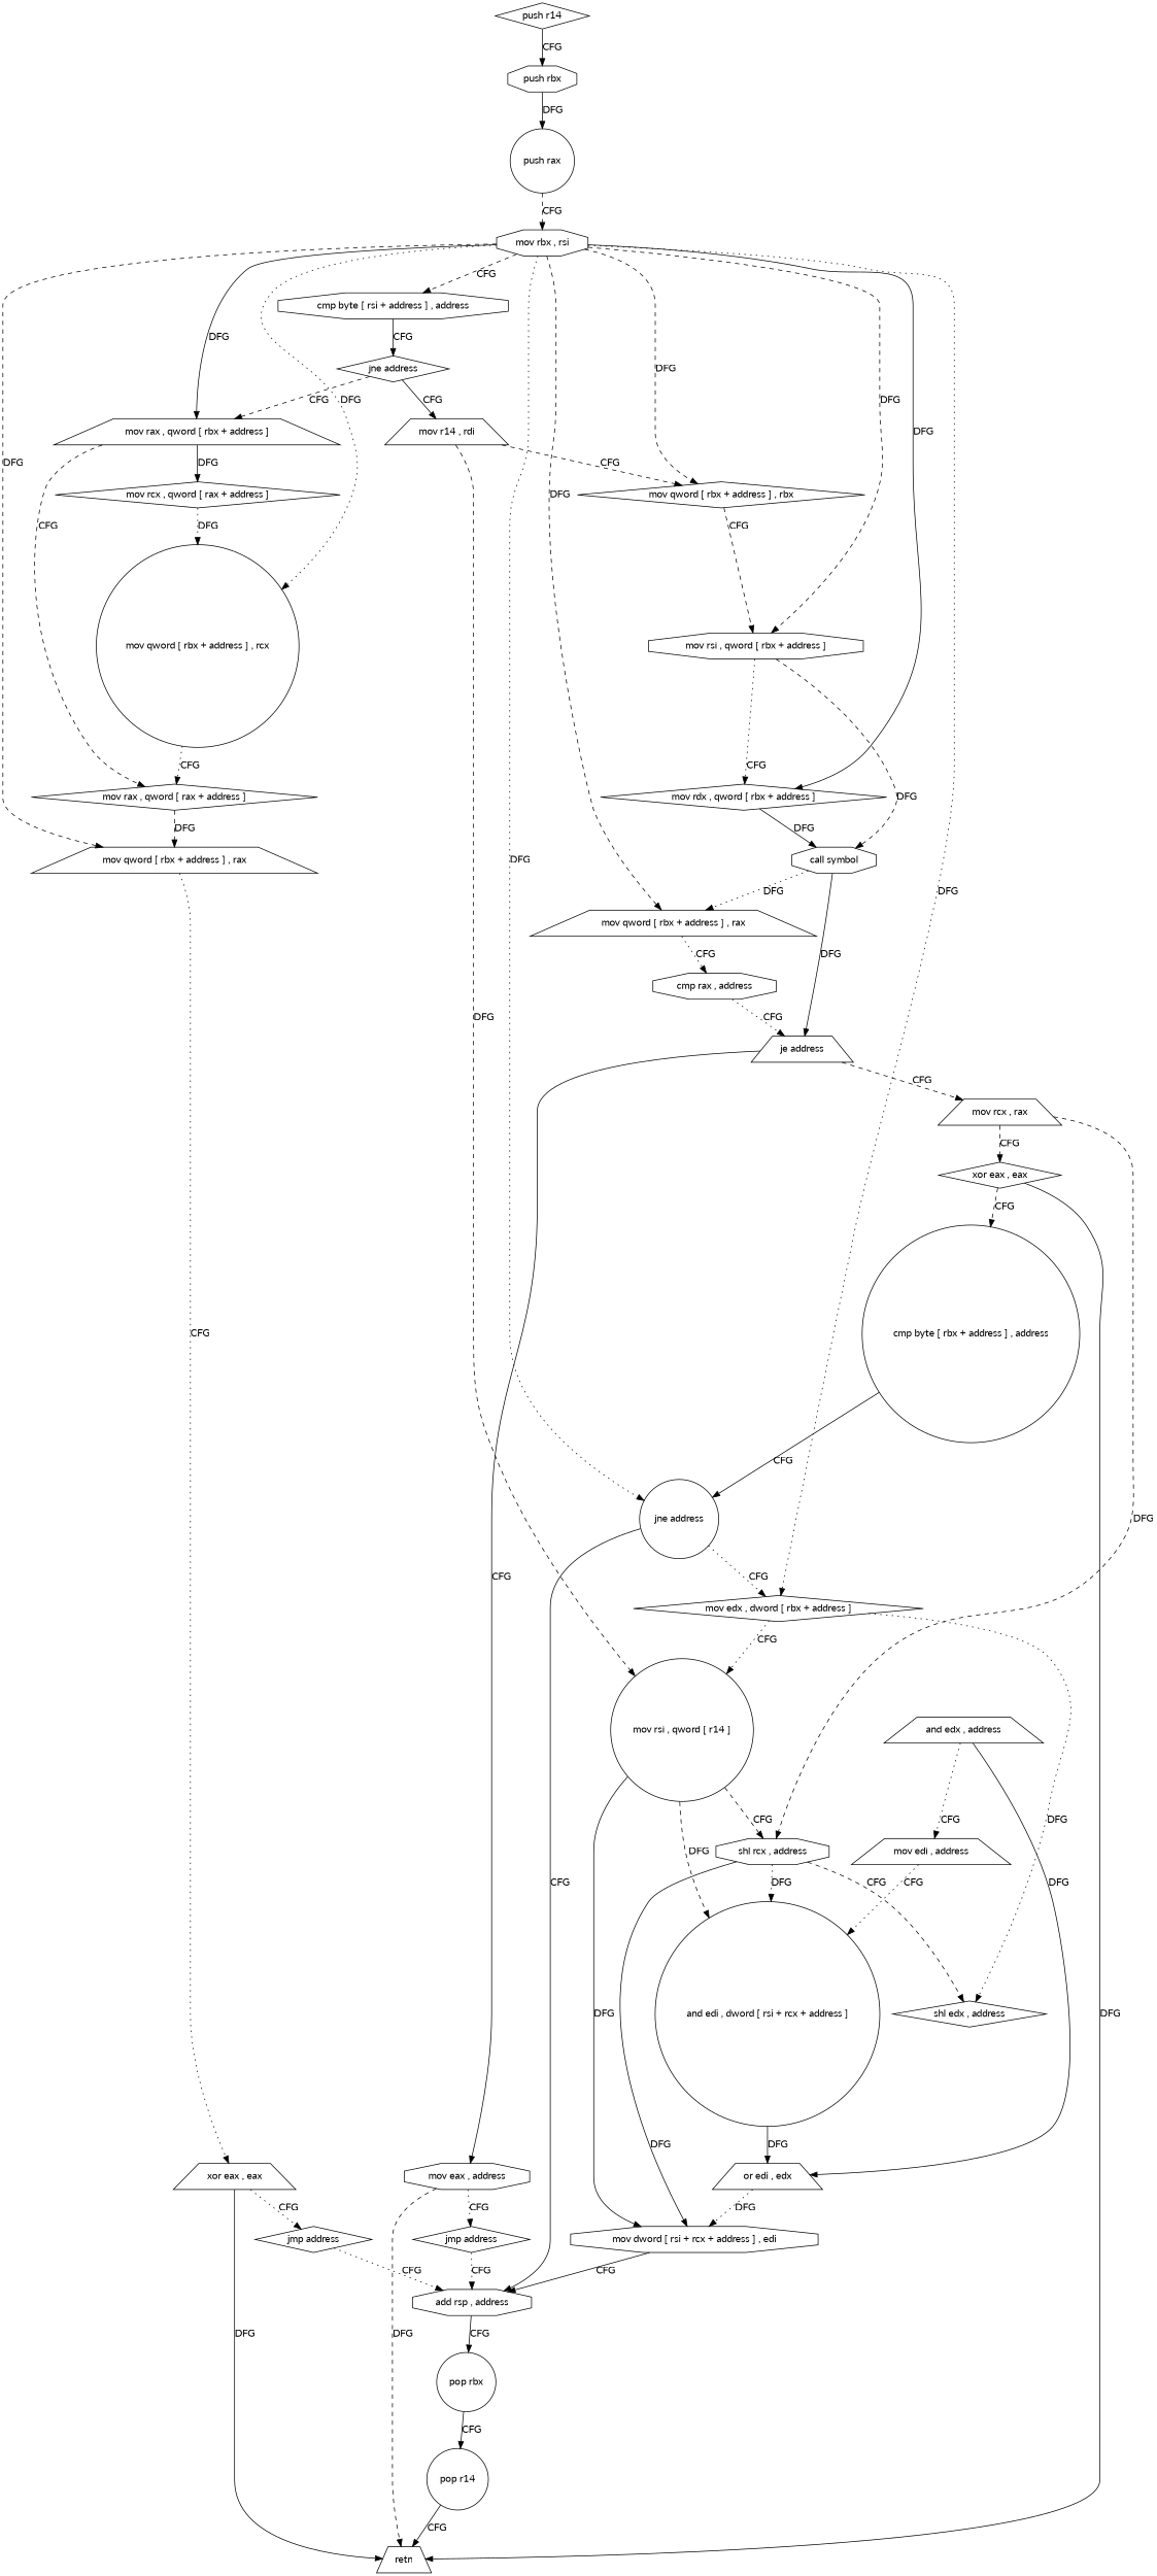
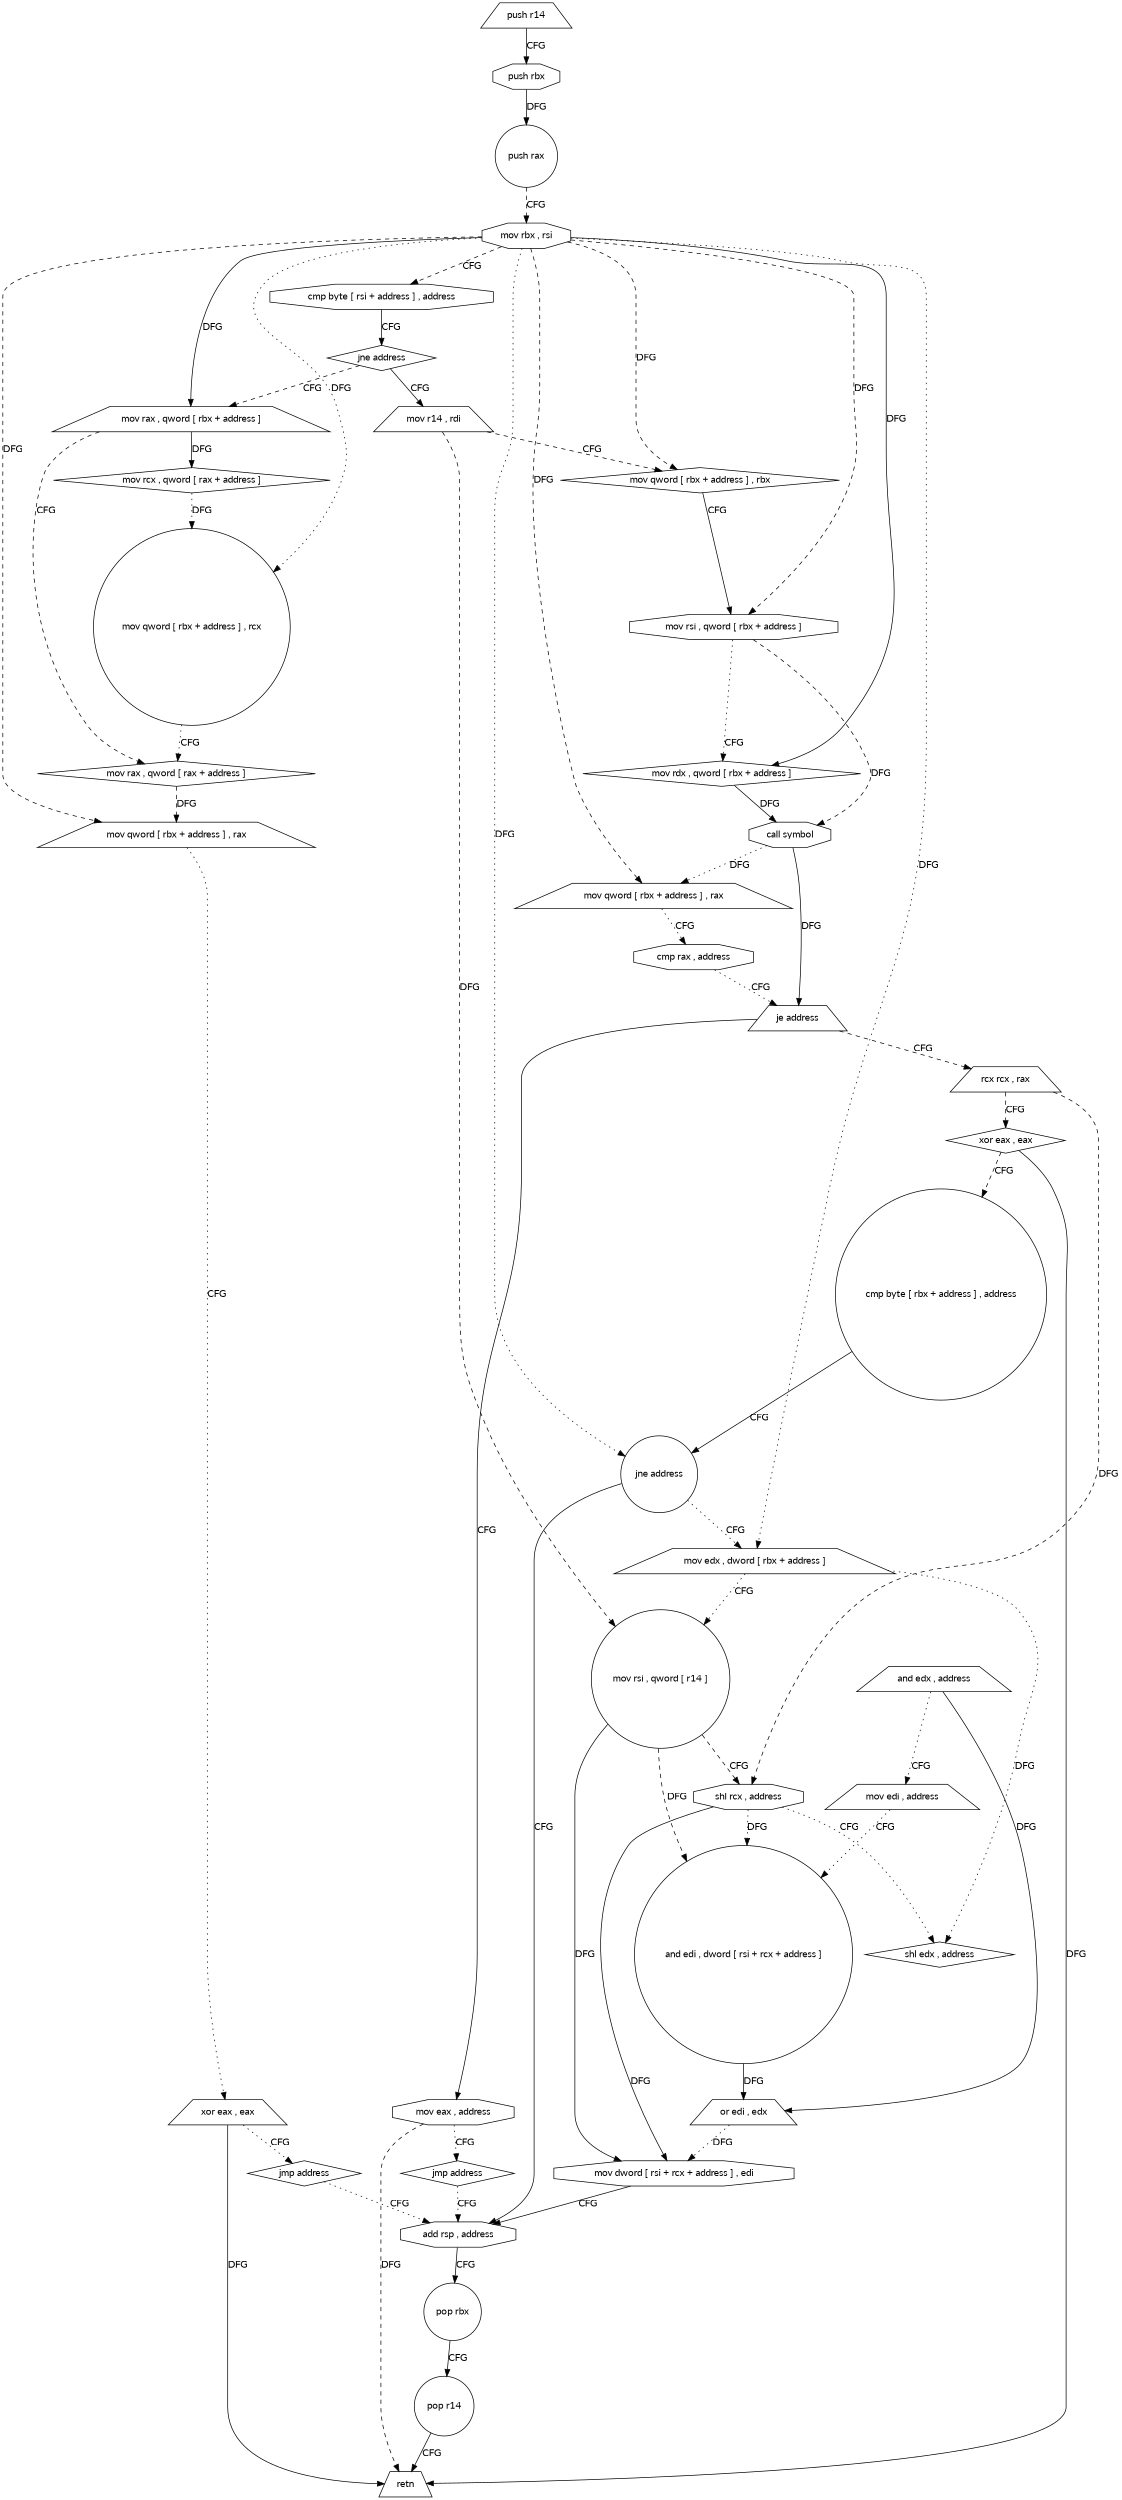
  digraph {
    fontname=Lato
    node [fontname=Lato shape=trapezium]
    edge [fontname=Lato style=solid]
-   n1 [label="push r14" shape=diamond]
+   n1 [label="push r14"]
    n2 [label="push rbx" shape=octagon]
    n3 [label="push rax" shape=circle]
    n4 [label="mov rbx , rsi" shape=octagon]
    n5 [label="cmp byte [ rsi + address ] , address" shape=octagon]
    n6 [label="mov rax , qword [ rbx + address ]"]
    n7 [label="mov qword [ rbx + address ] , rbx" shape=diamond]
    n8 [label="mov rsi , qword [ rbx + address ]" shape=octagon]
    n9 [label="mov rdx , qword [ rbx + address ]" shape=diamond]
    n10 [label="mov qword [ rbx + address ] , rax"]
    n11 [label="mov qword [ rbx + address ] , rcx" shape=circle]
    n12 [label="mov qword [ rbx + address ] , rax"]
    n13 [label="jne address" shape=circle]
-   n14 [label="mov edx , dword [ rbx + address ]" shape=diamond]
+   n14 [label="mov edx , dword [ rbx + address ]"]
    n15 [label="jne address" shape=diamond]
    n16 [label="mov rcx , qword [ rax + address ]" shape=diamond]
    n17 [label="mov rax , qword [ rax + address ]" shape=diamond]
    n18 [label="call symbol" shape=octagon]
    n19 [label="cmp rax , address" shape=octagon]
    n20 [label="xor eax , eax"]
    n21 [label="add rsp , address" shape=octagon]
    n22 [label="mov rsi , qword [ r14 ]" shape=circle]
    n23 [label="shl edx , address" shape=diamond]
    n24 [label="mov r14 , rdi"]
    n25 [label="shl rcx , address" shape=octagon]
    n26 [label="and edi , dword [ rsi + rcx + address ]" shape=circle]
    n27 [label="mov dword [ rsi + rcx + address ] , edi" shape=octagon]
    n28 [label="je address"]
-   n29 [label="mov rcx , rax"]
+   n29 [label="rcx rcx , rax"]
    n30 [label="mov eax , address" shape=octagon]
    n31 [label="xor eax , eax" shape=diamond]
    n32 [label="jmp address" shape=diamond]
    n33 [label=retn]
    n34 [label="cmp byte [ rbx + address ] , address" shape=circle]
    n35 [label="jmp address" shape=diamond]
    n36 [label="pop rbx" shape=circle]
    n37 [label="pop r14" shape=circle]
    n38 [label="or edi , edx"]
    n39 [label="and edx , address"]
    n40 [label="mov edi , address"]
    n1 -> n2 [label=CFG]
    n2 -> n3 [label=DFG]
    n3 -> n4 [label=CFG style=dashed]
    n4 -> n5 [label=CFG style=dashed]
    n4 -> n6 [label=DFG]
    n4 -> n7 [label=DFG style=dashed]
    n4 -> n8 [label=DFG style=dashed]
    n4 -> n9 [label=DFG]
    n4 -> n10 [label=DFG style=dashed]
    n4 -> n11 [label=DFG style=dotted]
    n4 -> n12 [label=DFG style=dashed]
    n4 -> n13 [label=DFG style=dotted]
    n4 -> n14 [label=DFG style=dotted]
    n5 -> n15 [label=CFG]
    n6 -> n16 [label=DFG]
    n6 -> n17 [label=CFG style=dashed]
-   n7 -> n8 [label=CFG style=dashed]
+   n7 -> n8 [label=CFG]
    n8 -> n9 [label=CFG style=dotted]
    n8 -> n18 [label=DFG style=dashed]
    n9 -> n18 [label=DFG]
    n10 -> n19 [label=CFG style=dotted]
    n11 -> n17 [label=CFG style=dotted]
    n12 -> n20 [label=CFG style=dotted]
    n13 -> n14 [label=CFG style=dotted]
    n13 -> n21 [label=CFG]
    n14 -> n22 [label=CFG style=dotted]
    n14 -> n23 [label=DFG style=dotted]
    n15 -> n6 [label=CFG style=dashed]
    n15 -> n24 [label=CFG]
    n16 -> n11 [label=DFG style=dotted]
    n17 -> n12 [label=DFG style=dashed]
    n18 -> n10 [label=DFG style=dotted]
    n18 -> n28 [label=DFG]
    n19 -> n28 [label=CFG style=dotted]
    n20 -> n33 [label=DFG]
    n20 -> n35 [label=CFG style=dotted]
    n21 -> n36 [label=CFG]
    n22 -> n25 [label=CFG style=dashed]
    n22 -> n26 [label=DFG style=dashed]
    n22 -> n27 [label=DFG]
    n24 -> n7 [label=CFG style=dashed]
    n24 -> n22 [label=DFG style=dashed]
-   n25 -> n23 [label=CFG style=dashed]
+   n25 -> n23 [label=CFG style=dotted]
    n25 -> n26 [label=DFG style=dotted]
    n25 -> n27 [label=DFG]
    n26 -> n38 [label=DFG]
    n27 -> n21 [label=CFG]
    n28 -> n29 [label=CFG style=dashed]
    n28 -> n30 [label=CFG]
    n29 -> n25 [label=DFG style=dashed]
    n29 -> n31 [label=CFG style=dashed]
    n30 -> n32 [label=CFG style=dotted]
    n30 -> n33 [label=DFG style=dashed]
    n31 -> n33 [label=DFG]
    n31 -> n34 [label=CFG style=dashed]
    n32 -> n21 [label=CFG style=dotted]
    n34 -> n13 [label=CFG]
    n35 -> n21 [label=CFG style=dotted]
    n36 -> n37 [label=CFG]
    n37 -> n33 [label=CFG]
    n38 -> n27 [label=DFG style=dotted]
    n39 -> n38 [label=DFG]
    n39 -> n40 [label=CFG style=dotted]
    n40 -> n26 [label=CFG style=dotted]
  }
